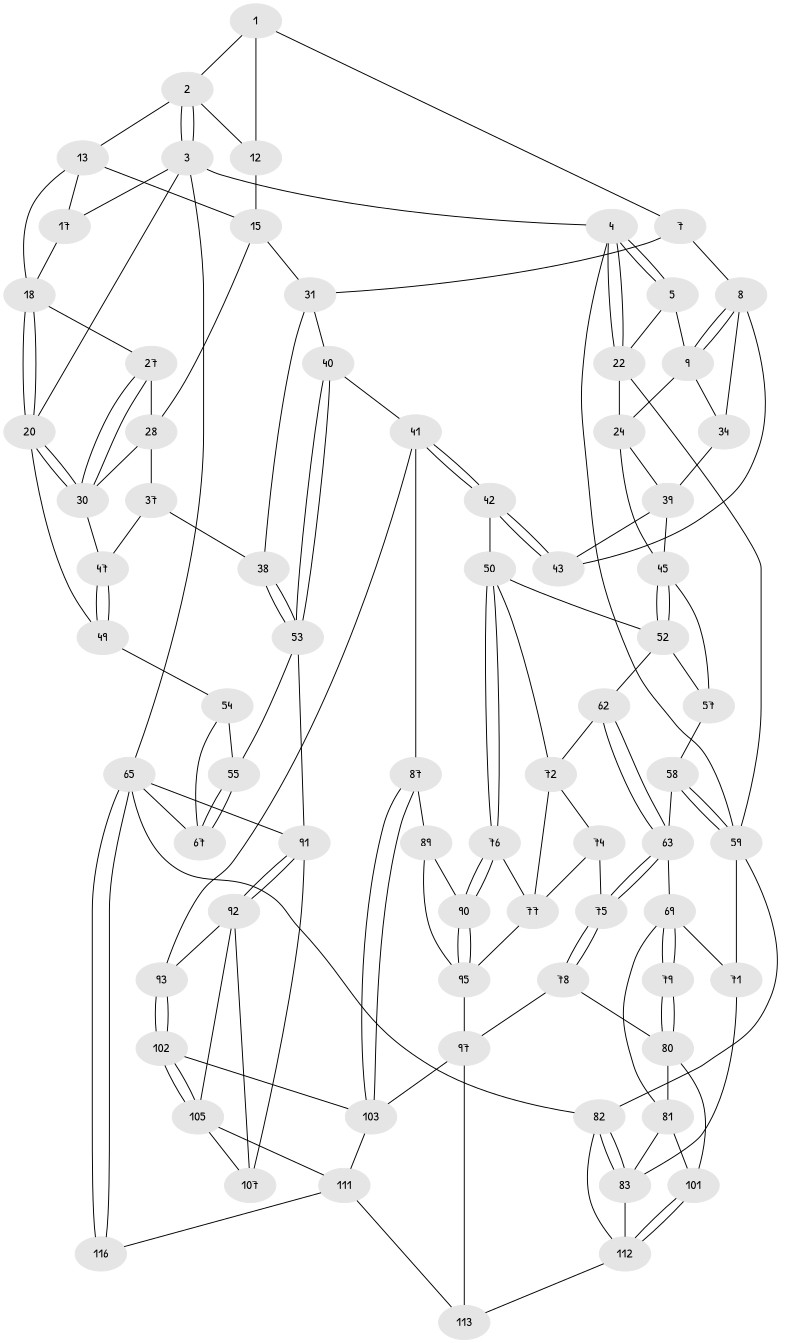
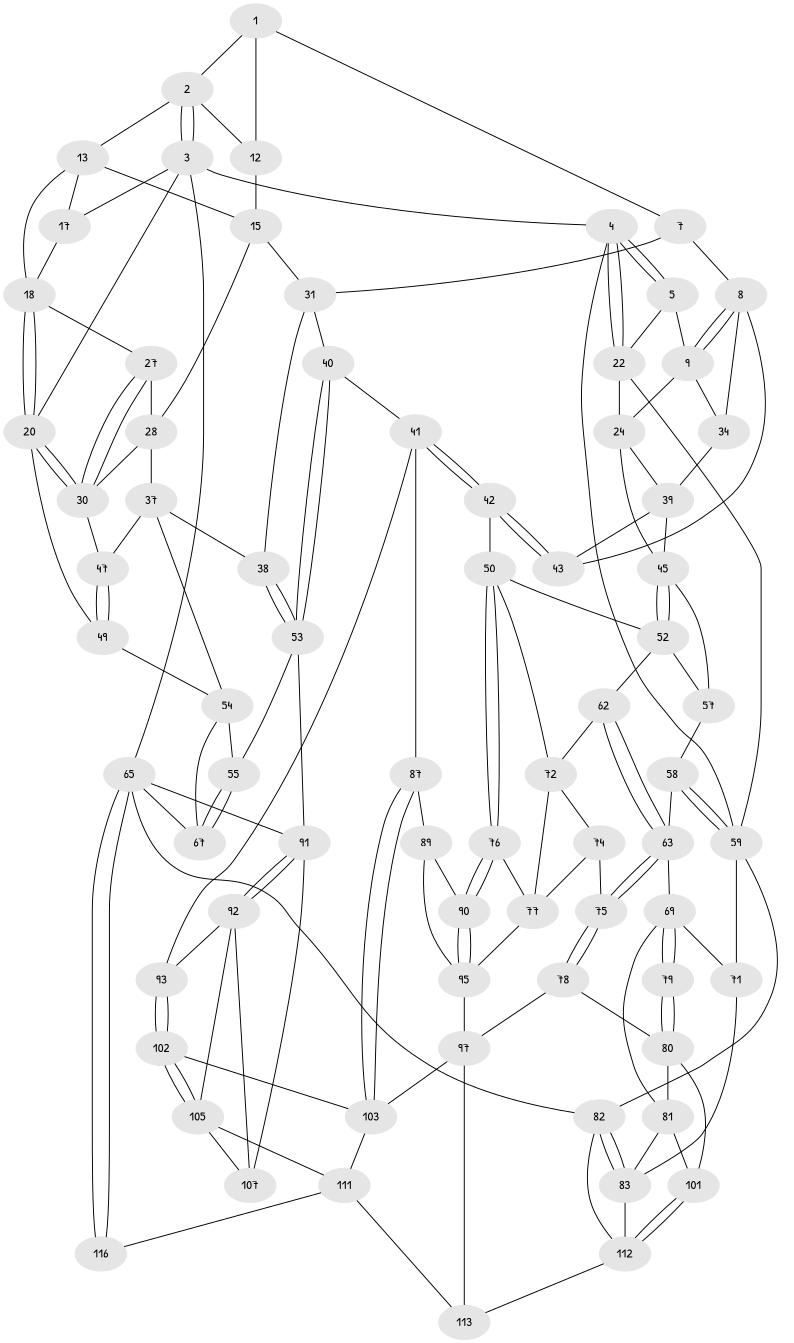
  graph {
    fontname="Patrick Hand"
    node [color=gray90 fontname="Patrick Hand" style=filled]
    edge [fontname="Patrick Hand"]
    1 [super="+6"]
    2 [super="+11"]
    7
    12
    3 [super="+16"]
    13 [super="+14"]
    8 [super="+33"]
    31 [super="+32"]
    15 [super="+29"]
    4
    17
    20 [super="+21"]
    65 [super="+66"]
    18 [super="+19"]
    5 [super="+10"]
    22 [super="+26"]
    59 [super="+61"]
    30 [super="+35"]
    49
    91 [super="+106"]
    67
    82
    116
    9 [super="+23"]
    24 [super="+25"]
    71
    34
    43
    38
    40
    39 [super="+44"]
    45 [super="+46"]
    28 [super="+36"]
    27
    37 [super="+48"]
    47
    54 [super="+68"]
    52 [super="+60"]
    57
    53 [super="+56"]
    41 [super="+86"]
    55
    42
    87 [super="+88"]
    93
    50 [super="+51"]
    89 [super="+100"]
    103 [super="+108"]
    102
    72 [super="+73"]
    76
    62
    58
    74
    77 [super="+94"]
    90
    63 [super="+64"]
    92 [super="+104"]
    107 [super="+115"]
    69 [super="+70"]
    75
    83 [super="+84"]
    112 [super="+114"]
    79
    81 [super="+85"]
    78 [super="+98"]
    80 [super="+99"]
    101
    95 [super="+96"]
    97 [super="+109"]
    113
    111 [super="+117"]
    105 [super="+110"]
    1 -- 2
    1 -- 7
    1 -- 12
    2 -- 12
    2 -- 3
    2 -- 3
    2 -- 13
    7 -- 8
    7 -- 31
    12 -- 15
    3 -- 4
    3 -- 17
    3 -- 20
    3 -- 65
    13 -- 15
    13 -- 17
    13 -- 18
    8 -- 9
    8 -- 9
    8 -- 34
    8 -- 43
    31 -- 38
    31 -- 40
    15 -- 31
    15 -- 28
    4 -- 5
    4 -- 5
    4 -- 22
    4 -- 22
    4 -- 59
    17 -- 18
    20 -- 30
    20 -- 30
    20 -- 49
    65 -- 91
    65 -- 67
    65 -- 82
    65 -- 116
    65 -- 116
    18 -- 20
    18 -- 20
    18 -- 27
    5 -- 22
    5 -- 9
    22 -- 59
    22 -- 24
    59 -- 82
    59 -- 71
    30 -- 47
    49 -- 54
    91 -- 92
    91 -- 92
    91 -- 107
    82 -- 83
    82 -- 83
    82 -- 112
    9 -- 24
    9 -- 34
    24 -- 39
    24 -- 45
    71 -- 83
    34 -- 39
    38 -- 53
    38 -- 53
    40 -- 53
    40 -- 53
    40 -- 41
    39 -- 43
    39 -- 45
    45 -- 52
    45 -- 52
    45 -- 57
    28 -- 30
    28 -- 37
    27 -- 30
    27 -- 30
    27 -- 28
    37 -- 38
    37 -- 47
+   37 -- 54
    47 -- 49
    47 -- 49
    54 -- 67
    54 -- 55
    52 -- 57
    52 -- 62
    57 -- 58
    53 -- 91
    53 -- 55
    41 -- 42
    41 -- 42
    41 -- 87
    41 -- 93
    55 -- 67
    55 -- 67
    42 -- 43
    42 -- 43
    42 -- 50
    87 -- 89 [weight=2]
    87 -- 103
    87 -- 103
    93 -- 102
    93 -- 102
    50 -- 52
    50 -- 72
    50 -- 76
    50 -- 76
    89 -- 90
    89 -- 95
    103 -- 111
    102 -- 103
    102 -- 105
    102 -- 105
    72 -- 74
    72 -- 77
    76 -- 77
    76 -- 90
    76 -- 90
    62 -- 72
    62 -- 63
    62 -- 63
    58 -- 59
    58 -- 59
    58 -- 63
    74 -- 77
    74 -- 75
    77 -- 95
    90 -- 95
    90 -- 95
    63 -- 69
    63 -- 75
    63 -- 75
    92 -- 93
    92 -- 107
    92 -- 105
    69 -- 71
    69 -- 79
    69 -- 79
    69 -- 81
    75 -- 78
    75 -- 78
    83 -- 112
    112 -- 113
    79 -- 80
    79 -- 80
    81 -- 83
    81 -- 101
    78 -- 80
    78 -- 97
    80 -- 81
    80 -- 101
    101 -- 112
    101 -- 112
    95 -- 97
    97 -- 103
    97 -- 113
    111 -- 116
    111 -- 113
    105 -- 107
    105 -- 111
  }
